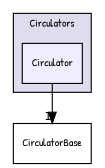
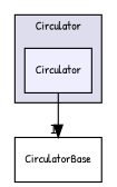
  digraph {
    compound=true
    fontname="Patrick Hand"
    node [fontname="Patrick Hand" fontsize=10 shape=box]
    n1 [fillcolor="#eeeeff" label=Circulator pencolor=black style=filled]
    n2 [label=CirculatorBase]
    subgraph cluster_1 {
      bgcolor="#ddddee"
      fontsize=10
-     label=Circulators
+     label=Circulator
      pencolor=black
      n1
    }
    n1 -> n2 [headlabel=1 labeldistance=1.5 labelfontname=Helvetica labelfontsize=10 fontname="Patrick Hand"]
  }
